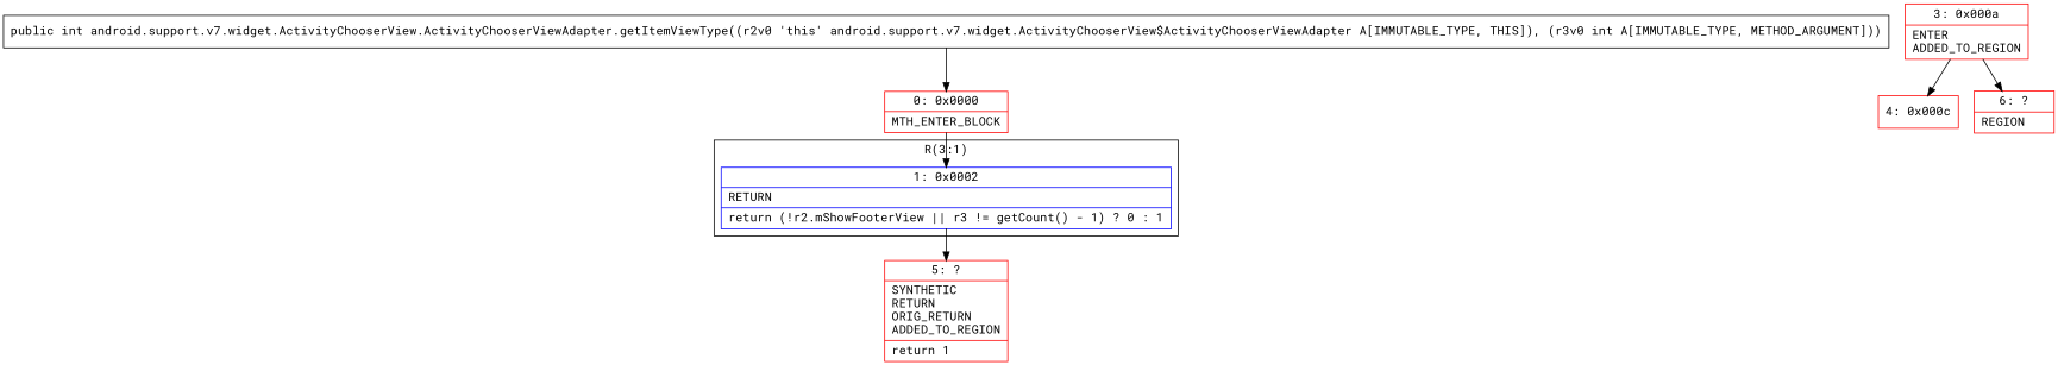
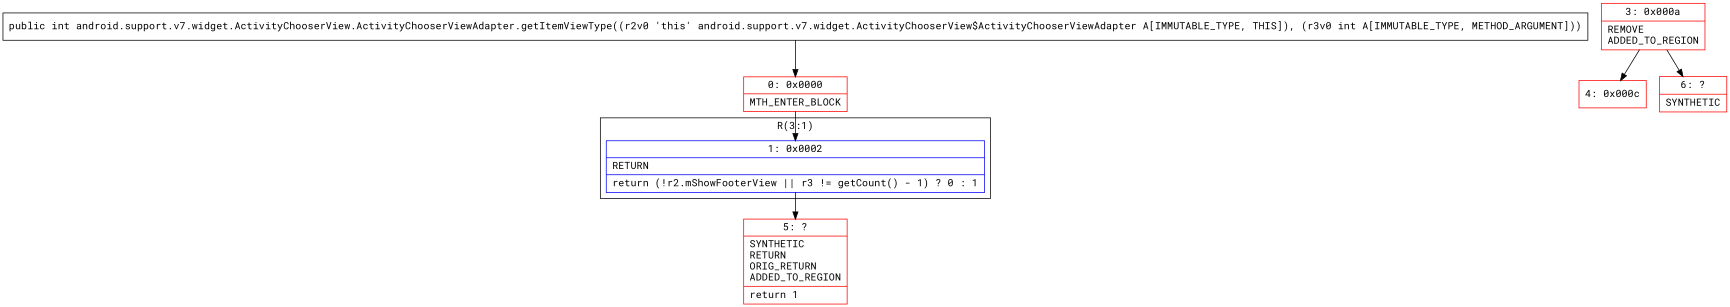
  digraph {
    fontname="Roboto Mono"
    node [color=red fontname="Roboto Mono" shape=record]
    edge [fontname="Roboto Mono"]
    n1 [color=blue label="{1\:\ 0x0002|RETURN\l|return (!r2.mShowFooterView \|\| r3 != getCount() \- 1) ? 0 : 1\l}"]
    n2 [label="{5\:\ ?|SYNTHETIC\lRETURN\lORIG_RETURN\lADDED_TO_REGION\l|return 1\l}"]
    n3 [label="{0\:\ 0x0000|MTH_ENTER_BLOCK\l}"]
-   n4 [label="{3\:\ 0x000a|ENTER\lADDED_TO_REGION\l}"]
+   n4 [label="{3\:\ 0x000a|REMOVE\lADDED_TO_REGION\l}"]
    n5 [label="{4\:\ 0x000c}"]
-   n6 [label="{6\:\ ?|REGION\l}"]
+   n6 [label="{6\:\ ?|SYNTHETIC\l}"]
    n7 [label="{public int android.support.v7.widget.ActivityChooserView.ActivityChooserViewAdapter.getItemViewType((r2v0 'this' android.support.v7.widget.ActivityChooserView$ActivityChooserViewAdapter A[IMMUTABLE_TYPE, THIS]), (r3v0 int A[IMMUTABLE_TYPE, METHOD_ARGUMENT])) }" color=""]
    subgraph cluster_1 {
      label="R(3:1)"
      n1
    }
    n1 -> n2
    n3 -> n1
    n4 -> n5
    n4 -> n6
    n7 -> n3
  }
